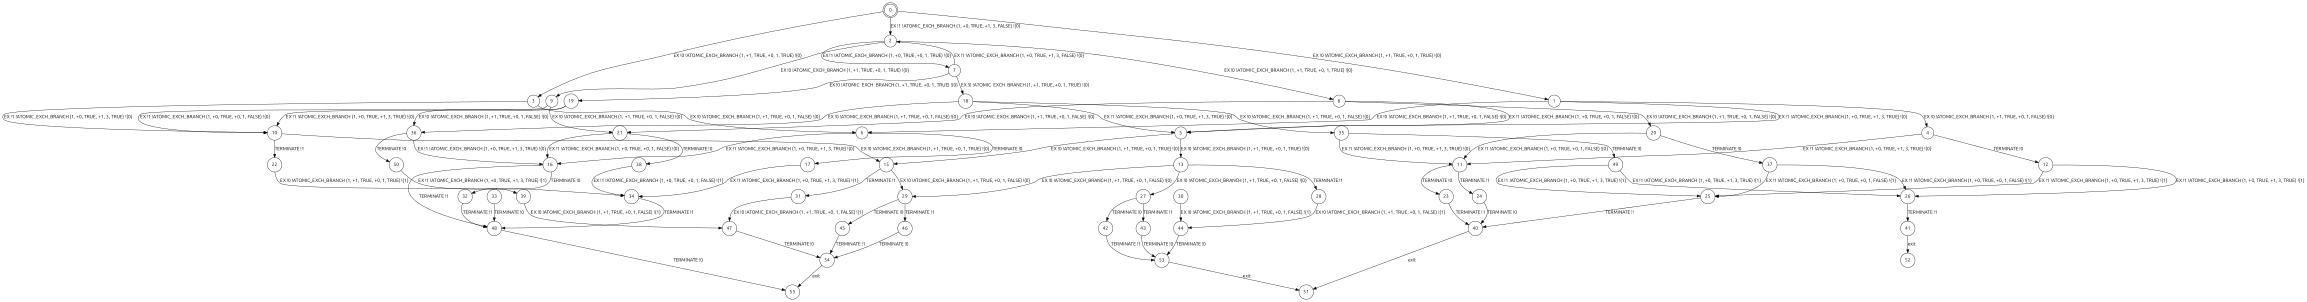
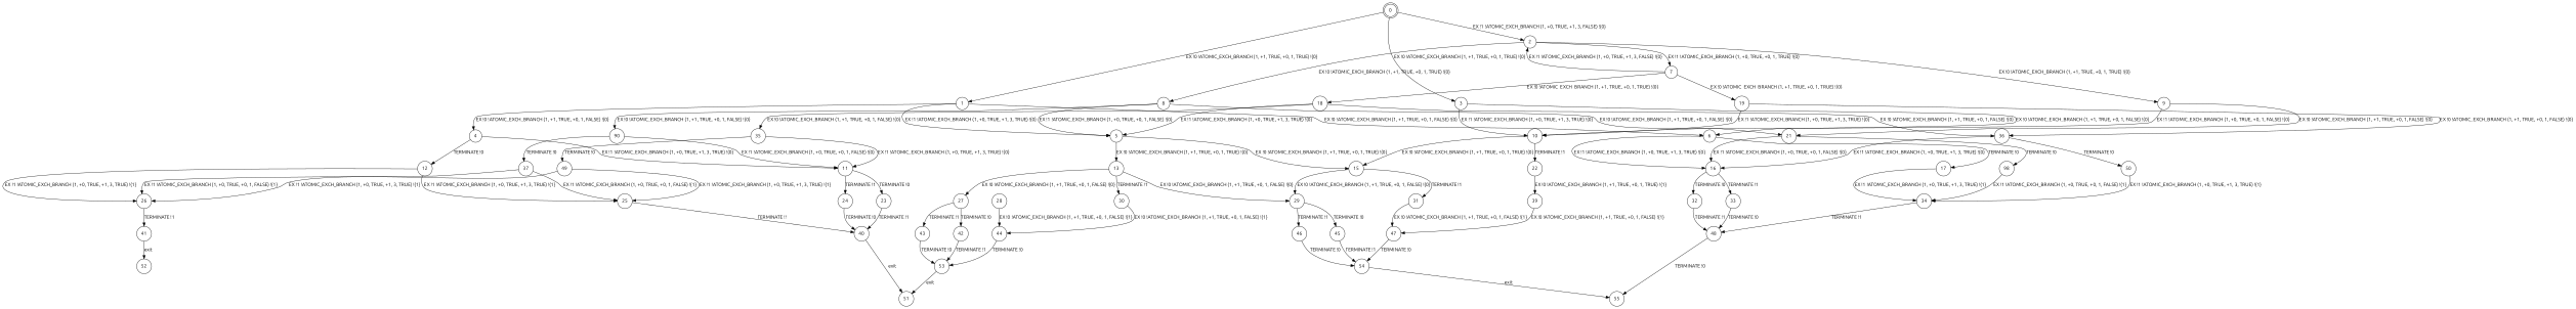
  digraph {
    fontname=Ubuntu
    node [fontname=Ubuntu shape=circle]
    edge [fontname=Ubuntu]
    0 [peripheries=2]
    1
    2
    3
    4
    5
    6
    7
    8
    9
    10
    11
    12
    13
    15
    16
    17
    18
    19
-   20
+   20 [label=90]
    21
    22
    23
    24
    25
    26
    27
    28
    29
    31
    32
    33
    34
    35
    36
    37
-   38
+   38 [label=98]
    39
    40
    41
    42
    43
    44
    45
    46
    30
    47
    48
    49
    50
    51
    52
    53
    54
    55
    0 -> 1 [label="EX !0 !ATOMIC_EXCH_BRANCH (1, +1, TRUE, +0, 1, TRUE) !{0}"]
    0 -> 2 [label="EX !1 !ATOMIC_EXCH_BRANCH (1, +0, TRUE, +1, 3, FALSE) !{0}"]
    0 -> 3 [label="EX !0 !ATOMIC_EXCH_BRANCH (1, +1, TRUE, +0, 1, TRUE) !{0}"]
    1 -> 4 [label="EX !0 !ATOMIC_EXCH_BRANCH (1, +1, TRUE, +0, 1, FALSE) !{0}"]
    1 -> 5 [label="EX !1 !ATOMIC_EXCH_BRANCH (1, +0, TRUE, +1, 3, TRUE) !{0}"]
    1 -> 6 [label="EX !0 !ATOMIC_EXCH_BRANCH (1, +1, TRUE, +0, 1, FALSE) !{0}"]
    2 -> 7 [label="EX !1 !ATOMIC_EXCH_BRANCH (1, +0, TRUE, +0, 1, TRUE) !{0}"]
    2 -> 8 [label="EX !0 !ATOMIC_EXCH_BRANCH (1, +1, TRUE, +0, 1, TRUE) !{0}"]
    2 -> 9 [label="EX !0 !ATOMIC_EXCH_BRANCH (1, +1, TRUE, +0, 1, TRUE) !{0}"]
    3 -> 6 [label="EX !0 !ATOMIC_EXCH_BRANCH (1, +1, TRUE, +0, 1, FALSE) !{0}"]
    3 -> 10 [label="EX !1 !ATOMIC_EXCH_BRANCH (1, +0, TRUE, +1, 3, TRUE) !{0}"]
    4 -> 11 [label="EX !1 !ATOMIC_EXCH_BRANCH (1, +0, TRUE, +1, 3, TRUE) !{0}"]
    4 -> 12 [label="TERMINATE !0"]
    5 -> 13 [label="EX !0 !ATOMIC_EXCH_BRANCH (1, +1, TRUE, +0, 1, TRUE) !{0}"]
    5 -> 15 [label="EX !0 !ATOMIC_EXCH_BRANCH (1, +1, TRUE, +0, 1, TRUE) !{0}"]
    6 -> 16 [label="EX !1 !ATOMIC_EXCH_BRANCH (1, +0, TRUE, +1, 3, TRUE) !{0}"]
    6 -> 17 [label="TERMINATE !0"]
    7 -> 2 [label="EX !1 !ATOMIC_EXCH_BRANCH (1, +0, TRUE, +1, 3, FALSE) !{0}"]
    7 -> 18 [label="EX !0 !ATOMIC_EXCH_BRANCH (1, +1, TRUE, +0, 1, TRUE) !{0}"]
    7 -> 19 [label="EX !0 !ATOMIC_EXCH_BRANCH (1, +1, TRUE, +0, 1, TRUE) !{0}"]
    8 -> 5 [label="EX !1 !ATOMIC_EXCH_BRANCH (1, +0, TRUE, +0, 1, FALSE) !{0}"]
    8 -> 20 [label="EX !0 !ATOMIC_EXCH_BRANCH (1, +1, TRUE, +0, 1, FALSE) !{0}"]
    8 -> 21 [label="EX !0 !ATOMIC_EXCH_BRANCH (1, +1, TRUE, +0, 1, FALSE) !{0}"]
    9 -> 10 [label="EX !1 !ATOMIC_EXCH_BRANCH (1, +0, TRUE, +0, 1, FALSE) !{0}"]
    9 -> 21 [label="EX !0 !ATOMIC_EXCH_BRANCH (1, +1, TRUE, +0, 1, FALSE) !{0}"]
    10 -> 15 [label="EX !0 !ATOMIC_EXCH_BRANCH (1, +1, TRUE, +0, 1, TRUE) !{0}"]
    10 -> 22 [label="TERMINATE !1"]
    11 -> 23 [label="TERMINATE !0"]
    11 -> 24 [label="TERMINATE !1"]
    12 -> 25 [label="EX !1 !ATOMIC_EXCH_BRANCH (1, +0, TRUE, +1, 3, TRUE) !{1}"]
    12 -> 26 [label="EX !1 !ATOMIC_EXCH_BRANCH (1, +0, TRUE, +1, 3, TRUE) !{1}"]
    13 -> 27 [label="EX !0 !ATOMIC_EXCH_BRANCH (1, +1, TRUE, +0, 1, FALSE) !{0}"]
-   13 -> 28 [label="TERMINATE !1"]
+   13 -> 30 [label="TERMINATE !1"]
    13 -> 29 [label="EX !0 !ATOMIC_EXCH_BRANCH (1, +1, TRUE, +0, 1, FALSE) !{0}"]
    15 -> 29 [label="EX !0 !ATOMIC_EXCH_BRANCH (1, +1, TRUE, +0, 1, FALSE) !{0}"]
    15 -> 31 [label="TERMINATE !1"]
    16 -> 32 [label="TERMINATE !0"]
-   16 -> 48 [label="TERMINATE !1"]
+   16 -> 33 [label="TERMINATE !1"]
    17 -> 34 [label="EX !1 !ATOMIC_EXCH_BRANCH (1, +0, TRUE, +1, 3, TRUE) !{1}"]
    18 -> 5 [label="EX !1 !ATOMIC_EXCH_BRANCH (1, +0, TRUE, +1, 3, TRUE) !{0}"]
    18 -> 35 [label="EX !0 !ATOMIC_EXCH_BRANCH (1, +1, TRUE, +0, 1, FALSE) !{0}"]
    18 -> 36 [label="EX !0 !ATOMIC_EXCH_BRANCH (1, +1, TRUE, +0, 1, FALSE) !{0}"]
    19 -> 10 [label="EX !1 !ATOMIC_EXCH_BRANCH (1, +0, TRUE, +1, 3, TRUE) !{0}"]
    19 -> 36 [label="EX !0 !ATOMIC_EXCH_BRANCH (1, +1, TRUE, +0, 1, FALSE) !{0}"]
    20 -> 11 [label="EX !1 !ATOMIC_EXCH_BRANCH (1, +0, TRUE, +0, 1, FALSE) !{0}"]
    20 -> 37 [label="TERMINATE !0"]
    21 -> 16 [label="EX !1 !ATOMIC_EXCH_BRANCH (1, +0, TRUE, +0, 1, FALSE) !{0}"]
    21 -> 38 [label="TERMINATE !0"]
    22 -> 39 [label="EX !0 !ATOMIC_EXCH_BRANCH (1, +1, TRUE, +0, 1, TRUE) !{1}"]
    23 -> 40 [label="TERMINATE !1"]
    24 -> 40 [label="TERMINATE !0"]
    25 -> 40 [label="TERMINATE !1"]
    26 -> 41 [label="TERMINATE !1"]
    27 -> 42 [label="TERMINATE !0"]
    27 -> 43 [label="TERMINATE !1"]
    28 -> 44 [label="EX !0 !ATOMIC_EXCH_BRANCH (1, +1, TRUE, +0, 1, FALSE) !{1}"]
    29 -> 45 [label="TERMINATE !0"]
    29 -> 46 [label="TERMINATE !1"]
    31 -> 47 [label="EX !0 !ATOMIC_EXCH_BRANCH (1, +1, TRUE, +0, 1, FALSE) !{1}"]
    32 -> 48 [label="TERMINATE !1"]
    33 -> 48 [label="TERMINATE !0"]
    34 -> 48 [label="TERMINATE !1"]
    35 -> 11 [label="EX !1 !ATOMIC_EXCH_BRANCH (1, +0, TRUE, +1, 3, TRUE) !{0}"]
    35 -> 49 [label="TERMINATE !0"]
    36 -> 16 [label="EX !1 !ATOMIC_EXCH_BRANCH (1, +0, TRUE, +1, 3, TRUE) !{0}"]
    36 -> 50 [label="TERMINATE !0"]
    37 -> 25 [label="EX !1 !ATOMIC_EXCH_BRANCH (1, +0, TRUE, +0, 1, FALSE) !{1}"]
    37 -> 26 [label="EX !1 !ATOMIC_EXCH_BRANCH (1, +0, TRUE, +0, 1, FALSE) !{1}"]
    38 -> 34 [label="EX !1 !ATOMIC_EXCH_BRANCH (1, +0, TRUE, +0, 1, FALSE) !{1}"]
    39 -> 47 [label="EX !0 !ATOMIC_EXCH_BRANCH (1, +1, TRUE, +0, 1, FALSE) !{1}"]
    40 -> 51 [label=exit]
    41 -> 52 [label=exit]
    42 -> 53 [label="TERMINATE !1"]
    43 -> 53 [label="TERMINATE !0"]
    44 -> 53 [label="TERMINATE !0"]
    45 -> 54 [label="TERMINATE !1"]
    46 -> 54 [label="TERMINATE !0"]
    30 -> 44 [label="EX !0 !ATOMIC_EXCH_BRANCH (1, +1, TRUE, +0, 1, FALSE) !{1}"]
    47 -> 54 [label="TERMINATE !0"]
    48 -> 55 [label="TERMINATE !0"]
    49 -> 25 [label="EX !1 !ATOMIC_EXCH_BRANCH (1, +0, TRUE, +1, 3, TRUE) !{1}"]
    49 -> 26 [label="EX !1 !ATOMIC_EXCH_BRANCH (1, +0, TRUE, +1, 3, TRUE) !{1}"]
    50 -> 34 [label="EX !1 !ATOMIC_EXCH_BRANCH (1, +0, TRUE, +1, 3, TRUE) !{1}"]
    53 -> 51 [label=exit]
    54 -> 55 [label=exit]
  }
